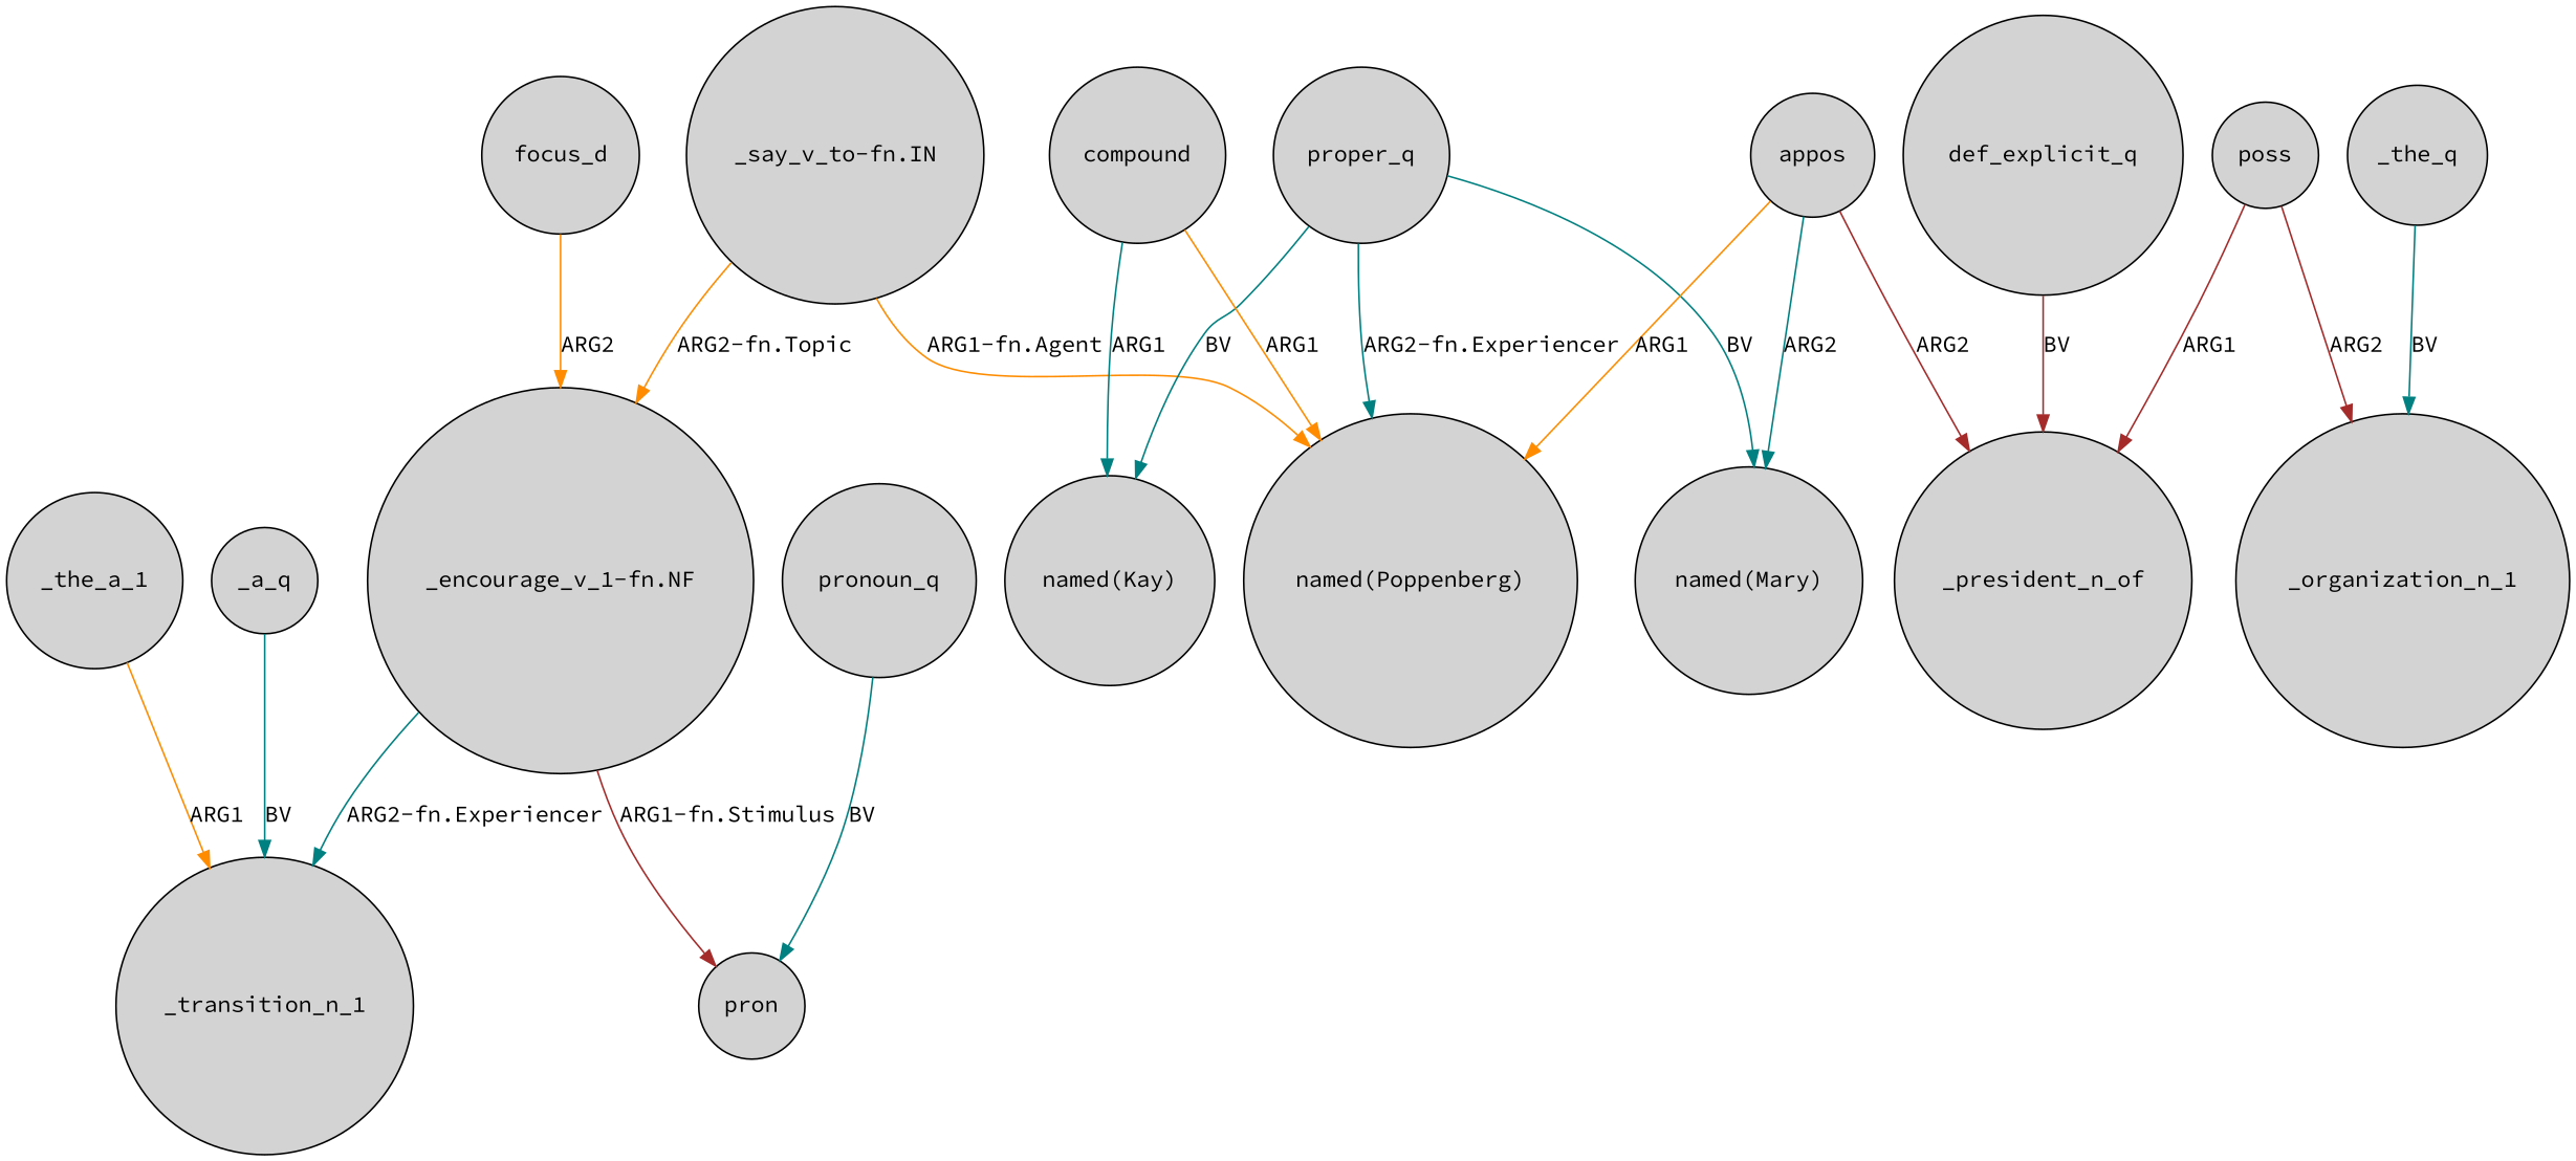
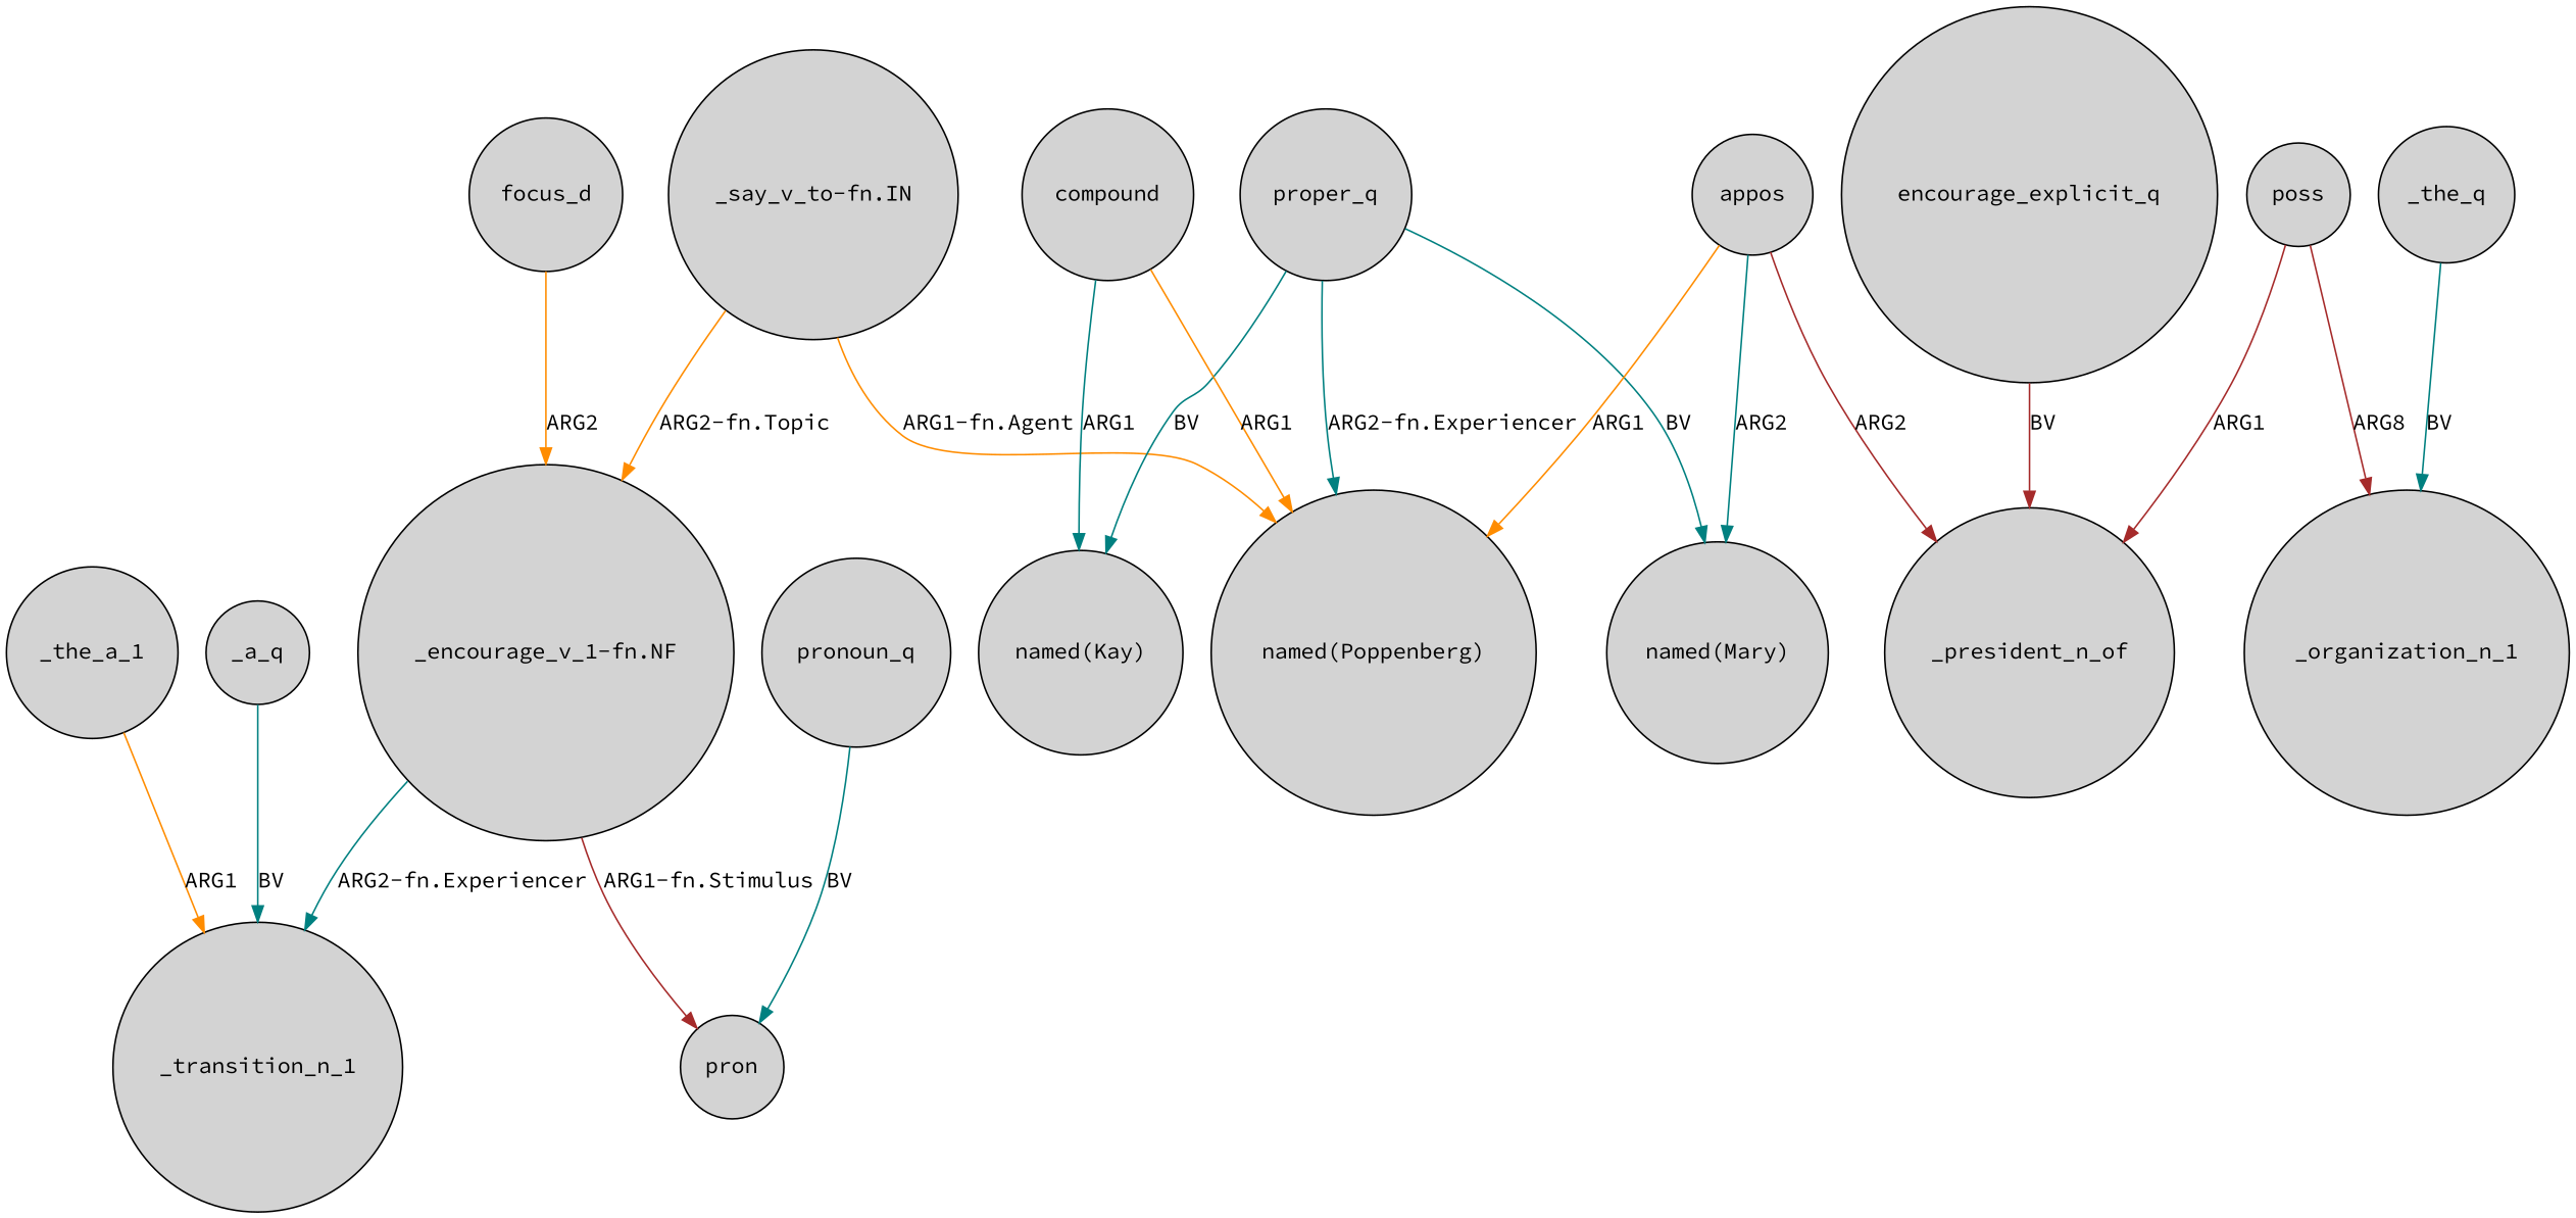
  digraph {
    fontname="Source Code Pro"
    node [fontname="Source Code Pro" shape=circle style=filled]
    edge [color=teal fontname="Source Code Pro"]
    n1 [label=_the_a_1]
    _transition_n_1
    poss
    _organization_n_1
    _president_n_of
    "_say_v_to-fn.IN"
    "_encourage_v_1-fn.NF"
    "named(Poppenberg)"
    pron
    proper_q
    "named(Mary)"
    "named(Kay)"
    compound
    focus_d
    _a_q
    appos
    pronoun_q
    _the_q
-   def_explicit_q
+   def_explicit_q [label=encourage_explicit_q]
    n1 -> _transition_n_1 [color=darkorange label=ARG1]
-   poss -> _organization_n_1 [color=brown label=ARG2]
+   poss -> _organization_n_1 [color=brown label=ARG8]
    poss -> _president_n_of [color=brown label=ARG1]
    "_say_v_to-fn.IN" -> "_encourage_v_1-fn.NF" [color=darkorange label="ARG2-fn.Topic"]
    "_say_v_to-fn.IN" -> "named(Poppenberg)" [color=darkorange label="ARG1-fn.Agent"]
    "_encourage_v_1-fn.NF" -> _transition_n_1 [label="ARG2-fn.Experiencer"]
    "_encourage_v_1-fn.NF" -> pron [color=brown label="ARG1-fn.Stimulus"]
    proper_q -> "named(Poppenberg)" [label="ARG2-fn.Experiencer"]
    proper_q -> "named(Mary)" [label=BV]
    proper_q -> "named(Kay)" [label=BV]
    compound -> "named(Poppenberg)" [color=darkorange label=ARG1]
    compound -> "named(Kay)" [label=ARG1]
    focus_d -> "_encourage_v_1-fn.NF" [color=darkorange label=ARG2]
    _a_q -> _transition_n_1 [label=BV]
    appos -> _president_n_of [color=brown label=ARG2]
    appos -> "named(Poppenberg)" [color=darkorange label=ARG1]
    appos -> "named(Mary)" [label=ARG2]
    pronoun_q -> pron [label=BV]
    _the_q -> _organization_n_1 [label=BV]
    def_explicit_q -> _president_n_of [color=brown label=BV]
  }
